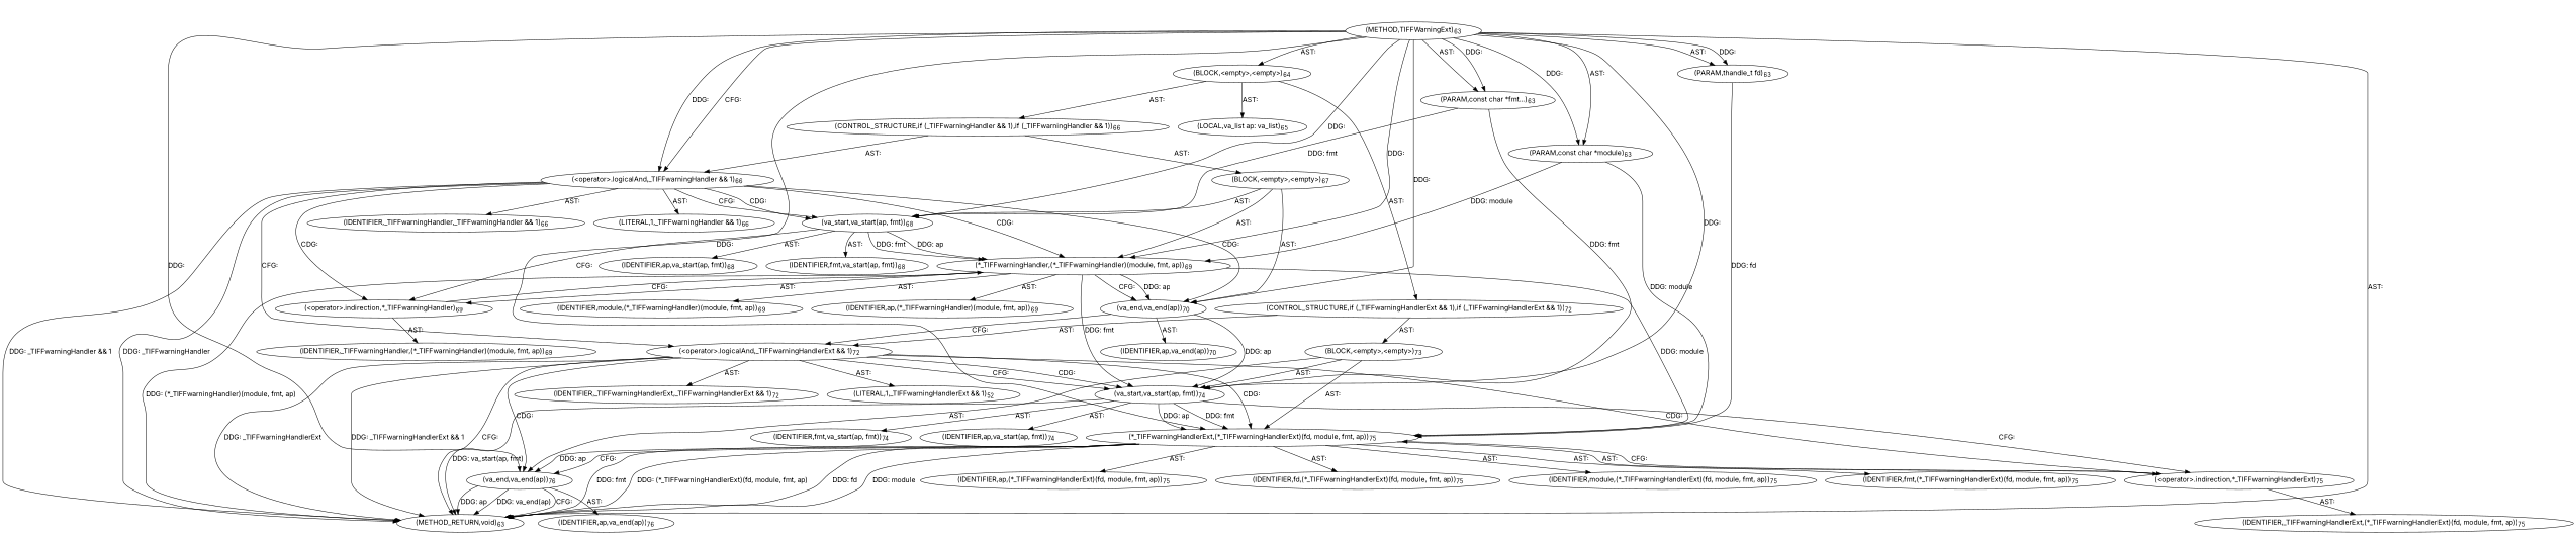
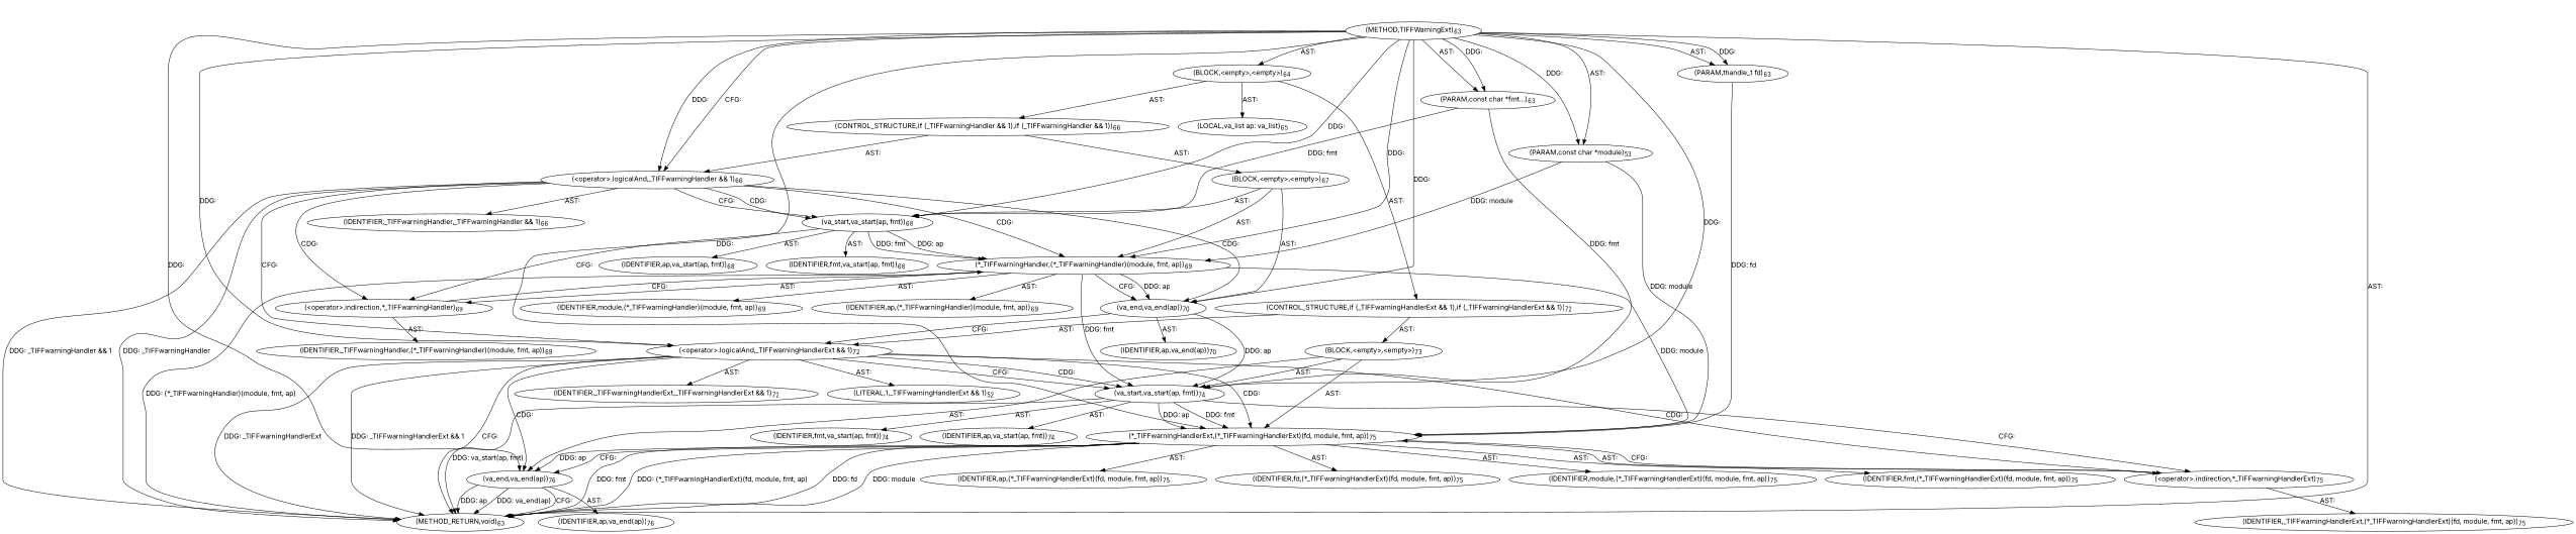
  digraph {
    fontname=Inter
    node [fontname=Inter]
    edge [fontname=Inter]
    n1 [label=<(METHOD,TIFFWarningExt)<SUB>63</SUB>>]
    n2 [label=<(PARAM,thandle_t fd)<SUB>63</SUB>>]
-   n3 [label=<(PARAM,const char *module)<SUB>63</SUB>>]
+   n3 [label=<(PARAM,const char *module)<SUB>53</SUB>>]
    n4 [label=<(PARAM,const char *fmt...)<SUB>63</SUB>>]
    n5 [label=<(BLOCK,&lt;empty&gt;,&lt;empty&gt;)<SUB>64</SUB>>]
    n6 [label=<(&lt;operator&gt;.logicalAnd,_TIFFwarningHandler &amp;&amp; 1)<SUB>66</SUB>>]
    n7 [label=<(va_start,va_start(ap, fmt))<SUB>68</SUB>>]
    n8 [label=<(*_TIFFwarningHandler,(*_TIFFwarningHandler)(module, fmt, ap))<SUB>69</SUB>>]
    n9 [label=<(va_end,va_end(ap))<SUB>70</SUB>>]
    n10 [label=<(&lt;operator&gt;.logicalAnd,_TIFFwarningHandlerExt &amp;&amp; 1)<SUB>72</SUB>>]
    n11 [label=<(va_start,va_start(ap, fmt))<SUB>74</SUB>>]
    n12 [label=<(*_TIFFwarningHandlerExt,(*_TIFFwarningHandlerExt)(fd, module, fmt, ap))<SUB>75</SUB>>]
    n13 [label=<(va_end,va_end(ap))<SUB>76</SUB>>]
    n14 [label=<(METHOD_RETURN,void)<SUB>63</SUB>>]
    n15 [label=<(LOCAL,va_list ap: va_list)<SUB>65</SUB>>]
    n16 [label=<(CONTROL_STRUCTURE,if (_TIFFwarningHandler &amp;&amp; 1),if (_TIFFwarningHandler &amp;&amp; 1))<SUB>66</SUB>>]
    n17 [label=<(CONTROL_STRUCTURE,if (_TIFFwarningHandlerExt &amp;&amp; 1),if (_TIFFwarningHandlerExt &amp;&amp; 1))<SUB>72</SUB>>]
    n18 [label=<(IDENTIFIER,_TIFFwarningHandler,_TIFFwarningHandler &amp;&amp; 1)<SUB>66</SUB>>]
-   n19 [label=<(LITERAL,1,_TIFFwarningHandler &amp;&amp; 1)<SUB>66</SUB>>]
    n20 [label=<(&lt;operator&gt;.indirection,*_TIFFwarningHandler)<SUB>69</SUB>>]
    n21 [label=<(IDENTIFIER,ap,va_start(ap, fmt))<SUB>68</SUB>>]
    n22 [label=<(IDENTIFIER,fmt,va_start(ap, fmt))<SUB>68</SUB>>]
    n23 [label=<(IDENTIFIER,module,(*_TIFFwarningHandler)(module, fmt, ap))<SUB>69</SUB>>]
    n24 [label=<(IDENTIFIER,ap,(*_TIFFwarningHandler)(module, fmt, ap))<SUB>69</SUB>>]
    n25 [label=<(IDENTIFIER,ap,va_end(ap))<SUB>70</SUB>>]
    n26 [label=<(IDENTIFIER,_TIFFwarningHandlerExt,_TIFFwarningHandlerExt &amp;&amp; 1)<SUB>72</SUB>>]
    n27 [label=<(LITERAL,1,_TIFFwarningHandlerExt &amp;&amp; 1)<SUB>52</SUB>>]
    n28 [label=<(&lt;operator&gt;.indirection,*_TIFFwarningHandlerExt)<SUB>75</SUB>>]
    n29 [label=<(IDENTIFIER,ap,va_start(ap, fmt))<SUB>74</SUB>>]
    n30 [label=<(IDENTIFIER,fmt,va_start(ap, fmt))<SUB>74</SUB>>]
    n31 [label=<(IDENTIFIER,fd,(*_TIFFwarningHandlerExt)(fd, module, fmt, ap))<SUB>75</SUB>>]
    n32 [label=<(IDENTIFIER,module,(*_TIFFwarningHandlerExt)(fd, module, fmt, ap))<SUB>75</SUB>>]
    n33 [label=<(IDENTIFIER,fmt,(*_TIFFwarningHandlerExt)(fd, module, fmt, ap))<SUB>75</SUB>>]
    n34 [label=<(IDENTIFIER,ap,(*_TIFFwarningHandlerExt)(fd, module, fmt, ap))<SUB>75</SUB>>]
    n35 [label=<(IDENTIFIER,ap,va_end(ap))<SUB>76</SUB>>]
    n36 [label=<(BLOCK,&lt;empty&gt;,&lt;empty&gt;)<SUB>67</SUB>>]
    n37 [label=<(BLOCK,&lt;empty&gt;,&lt;empty&gt;)<SUB>73</SUB>>]
    n38 [label=<(IDENTIFIER,_TIFFwarningHandler,(*_TIFFwarningHandler)(module, fmt, ap))<SUB>69</SUB>>]
    n39 [label=<(IDENTIFIER,_TIFFwarningHandlerExt,(*_TIFFwarningHandlerExt)(fd, module, fmt, ap))<SUB>75</SUB>>]
    n1 -> n2 [label="AST: "]
    n1 -> n2 [label="DDG: "]
    n1 -> n3 [label="AST: "]
    n1 -> n3 [label="DDG: "]
    n1 -> n4 [label="AST: "]
    n1 -> n4 [label="DDG: "]
    n1 -> n5 [label="AST: "]
    n1 -> n6 [label="CFG: "]
    n1 -> n6 [label="DDG: "]
    n1 -> n7 [label="DDG: "]
    n1 -> n8 [label="DDG: "]
    n1 -> n9 [label="DDG: "]
+   n1 -> n10 [label="DDG: "]
    n1 -> n11 [label="DDG: "]
    n1 -> n12 [label="DDG: "]
    n1 -> n13 [label="DDG: "]
    n1 -> n14 [label="AST: "]
    n2 -> n12 [label="DDG: fd"]
    n3 -> n8 [label="DDG: module"]
    n3 -> n12 [label="DDG: module"]
    n4 -> n7 [label="DDG: fmt"]
    n4 -> n11 [label="DDG: fmt"]
    n5 -> n15 [label="AST: "]
    n5 -> n16 [label="AST: "]
    n5 -> n17 [label="AST: "]
    n6 -> n7 [label="CFG: "]
    n6 -> n7 [label="CDG: "]
    n6 -> n8 [label="CDG: "]
    n6 -> n9 [label="CDG: "]
    n6 -> n10 [label="CFG: "]
    n6 -> n14 [label="DDG: _TIFFwarningHandler"]
    n6 -> n14 [label="DDG: _TIFFwarningHandler &amp;&amp; 1"]
    n6 -> n18 [label="AST: "]
-   n6 -> n19 [label="AST: "]
    n6 -> n20 [label="CDG: "]
    n7 -> n8 [label="DDG: fmt"]
    n7 -> n8 [label="DDG: ap"]
    n7 -> n20 [label="CFG: "]
    n7 -> n21 [label="AST: "]
    n7 -> n22 [label="AST: "]
    n8 -> n9 [label="CFG: "]
    n8 -> n9 [label="DDG: ap"]
    n8 -> n11 [label="DDG: fmt"]
    n8 -> n12 [label="DDG: module"]
    n8 -> n14 [label="DDG: (*_TIFFwarningHandler)(module, fmt, ap)"]
    n8 -> n20 [label="AST: "]
    n8 -> n23 [label="AST: "]
    n8 -> n24 [label="AST: "]
    n9 -> n10 [label="CFG: "]
    n9 -> n11 [label="DDG: ap"]
    n9 -> n25 [label="AST: "]
    n10 -> n11 [label="CFG: "]
    n10 -> n11 [label="CDG: "]
    n10 -> n12 [label="CDG: "]
    n10 -> n13 [label="CDG: "]
    n10 -> n14 [label="CFG: "]
    n10 -> n14 [label="DDG: _TIFFwarningHandlerExt"]
    n10 -> n14 [label="DDG: _TIFFwarningHandlerExt &amp;&amp; 1"]
    n10 -> n26 [label="AST: "]
    n10 -> n27 [label="AST: "]
    n10 -> n28 [label="CDG: "]
    n11 -> n12 [label="DDG: fmt"]
    n11 -> n12 [label="DDG: ap"]
    n11 -> n14 [label="DDG: va_start(ap, fmt)"]
    n11 -> n28 [label="CFG: "]
    n11 -> n29 [label="AST: "]
    n11 -> n30 [label="AST: "]
    n12 -> n13 [label="CFG: "]
    n12 -> n13 [label="DDG: ap"]
    n12 -> n14 [label="DDG: fd"]
    n12 -> n14 [label="DDG: module"]
    n12 -> n14 [label="DDG: fmt"]
    n12 -> n14 [label="DDG: (*_TIFFwarningHandlerExt)(fd, module, fmt, ap)"]
    n12 -> n28 [label="AST: "]
    n12 -> n31 [label="AST: "]
    n12 -> n32 [label="AST: "]
    n12 -> n33 [label="AST: "]
    n12 -> n34 [label="AST: "]
    n13 -> n14 [label="CFG: "]
    n13 -> n14 [label="DDG: ap"]
    n13 -> n14 [label="DDG: va_end(ap)"]
    n13 -> n35 [label="AST: "]
    n16 -> n6 [label="AST: "]
    n16 -> n36 [label="AST: "]
    n17 -> n10 [label="AST: "]
    n17 -> n37 [label="AST: "]
    n20 -> n8 [label="CFG: "]
    n20 -> n38 [label="AST: "]
    n28 -> n12 [label="CFG: "]
    n28 -> n39 [label="AST: "]
    n36 -> n7 [label="AST: "]
    n36 -> n8 [label="AST: "]
    n36 -> n9 [label="AST: "]
    n37 -> n11 [label="AST: "]
    n37 -> n12 [label="AST: "]
    n37 -> n13 [label="AST: "]
  }
